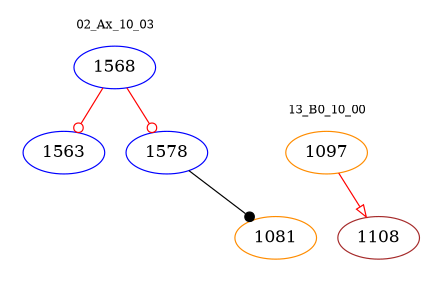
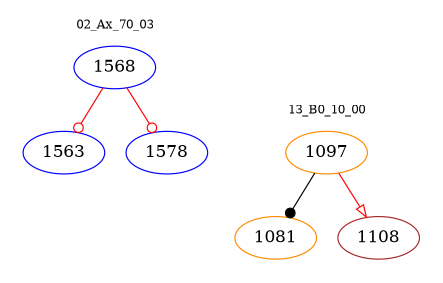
  digraph {
    node [color=blue]
    edge [arrowhead=odot color=red]
    n1 [label=1568]
    n2 [label=1563]
    n3 [label=1578]
    n4 [color=darkorange label=1097]
    n5 [color=darkorange label=1081]
    n6 [color=brown label=1108]
    subgraph cluster_1 {
      color=white
      fontsize=10
-     label="02_Ax_10_03"
+     label="02_Ax_70_03"
      n1
      n2
      n3
    }
    subgraph cluster_2 {
      color=white
      fontsize=10
      label="13_B0_10_00"
      n4
      n5
      n6
    }
    n1 -> n2
    n1 -> n3
-   n3 -> n5 [arrowhead=dot color=black]
+   n4 -> n5 [arrowhead=dot color=black]
    n4 -> n6 [arrowhead=onormal]
  }
